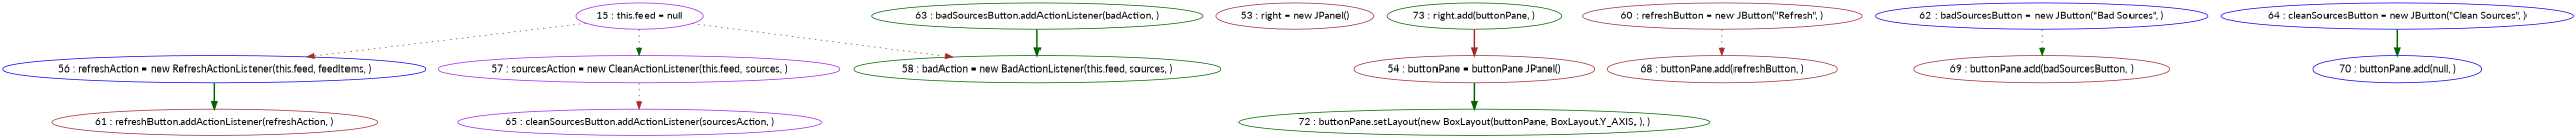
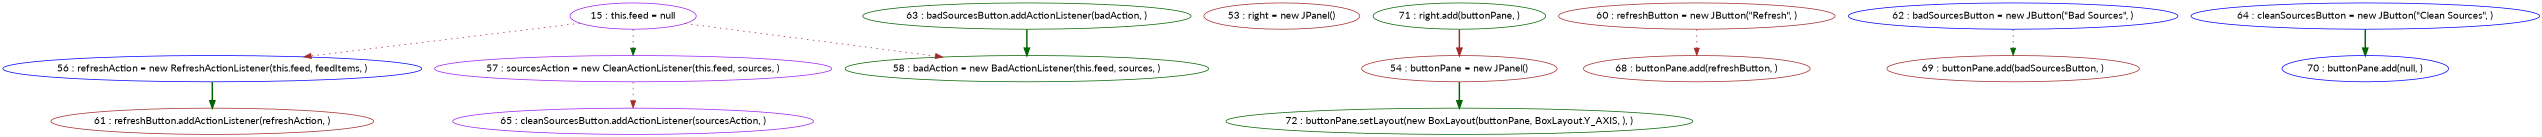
  digraph {
    fontname=Lato
    node [color=brown fontname=Lato]
    edge [color=darkgreen fontname=Lato style=dotted]
    "15 : this.feed = null" [color=purple]
    "56 : refreshAction = new RefreshActionListener(this.feed, feedItems, )" [color=blue]
    "57 : sourcesAction = new CleanActionListener(this.feed, sources, )" [color=purple]
    "58 : badAction = new BadActionListener(this.feed, sources, )" [color=darkgreen]
    "61 : refreshButton.addActionListener(refreshAction, )"
    "65 : cleanSourcesButton.addActionListener(sourcesAction, )" [color=purple]
    "63 : badSourcesButton.addActionListener(badAction, )" [color=darkgreen]
    "53 : right = new JPanel()"
    "72 : buttonPane.setLayout(new BoxLayout(buttonPane, BoxLayout.Y_AXIS, ), )" [color=darkgreen]
-   "54 : buttonPane = new JPanel()" [label="54 : buttonPane = buttonPane JPanel()"]
-   "73 : right.add(buttonPane, )" [color=darkgreen]
+   "54 : buttonPane = new JPanel()"
+   "73 : right.add(buttonPane, )" [color=darkgreen label="71 : right.add(buttonPane, )"]
    "60 : refreshButton = new JButton(\"Refresh\", )"
    "68 : buttonPane.add(refreshButton, )"
    "62 : badSourcesButton = new JButton(\"Bad Sources\", )" [color=blue]
    "69 : buttonPane.add(badSourcesButton, )"
    "64 : cleanSourcesButton = new JButton(\"Clean Sources\", )" [color=blue]
    n17 [color=blue label="70 : buttonPane.add(null, )"]
    "15 : this.feed = null" -> "56 : refreshAction = new RefreshActionListener(this.feed, feedItems, )" [color=brown]
    "15 : this.feed = null" -> "57 : sourcesAction = new CleanActionListener(this.feed, sources, )"
    "15 : this.feed = null" -> "58 : badAction = new BadActionListener(this.feed, sources, )" [color=brown]
    "56 : refreshAction = new RefreshActionListener(this.feed, feedItems, )" -> "61 : refreshButton.addActionListener(refreshAction, )" [style=bold]
    "57 : sourcesAction = new CleanActionListener(this.feed, sources, )" -> "65 : cleanSourcesButton.addActionListener(sourcesAction, )" [color=brown]
    "63 : badSourcesButton.addActionListener(badAction, )" -> "58 : badAction = new BadActionListener(this.feed, sources, )" [style=bold]
    "54 : buttonPane = new JPanel()" -> "72 : buttonPane.setLayout(new BoxLayout(buttonPane, BoxLayout.Y_AXIS, ), )" [style=bold]
    "73 : right.add(buttonPane, )" -> "54 : buttonPane = new JPanel()" [color=brown style=bold]
    "60 : refreshButton = new JButton(\"Refresh\", )" -> "68 : buttonPane.add(refreshButton, )" [color=brown]
    "62 : badSourcesButton = new JButton(\"Bad Sources\", )" -> "69 : buttonPane.add(badSourcesButton, )"
    "64 : cleanSourcesButton = new JButton(\"Clean Sources\", )" -> n17 [style=bold]
  }
